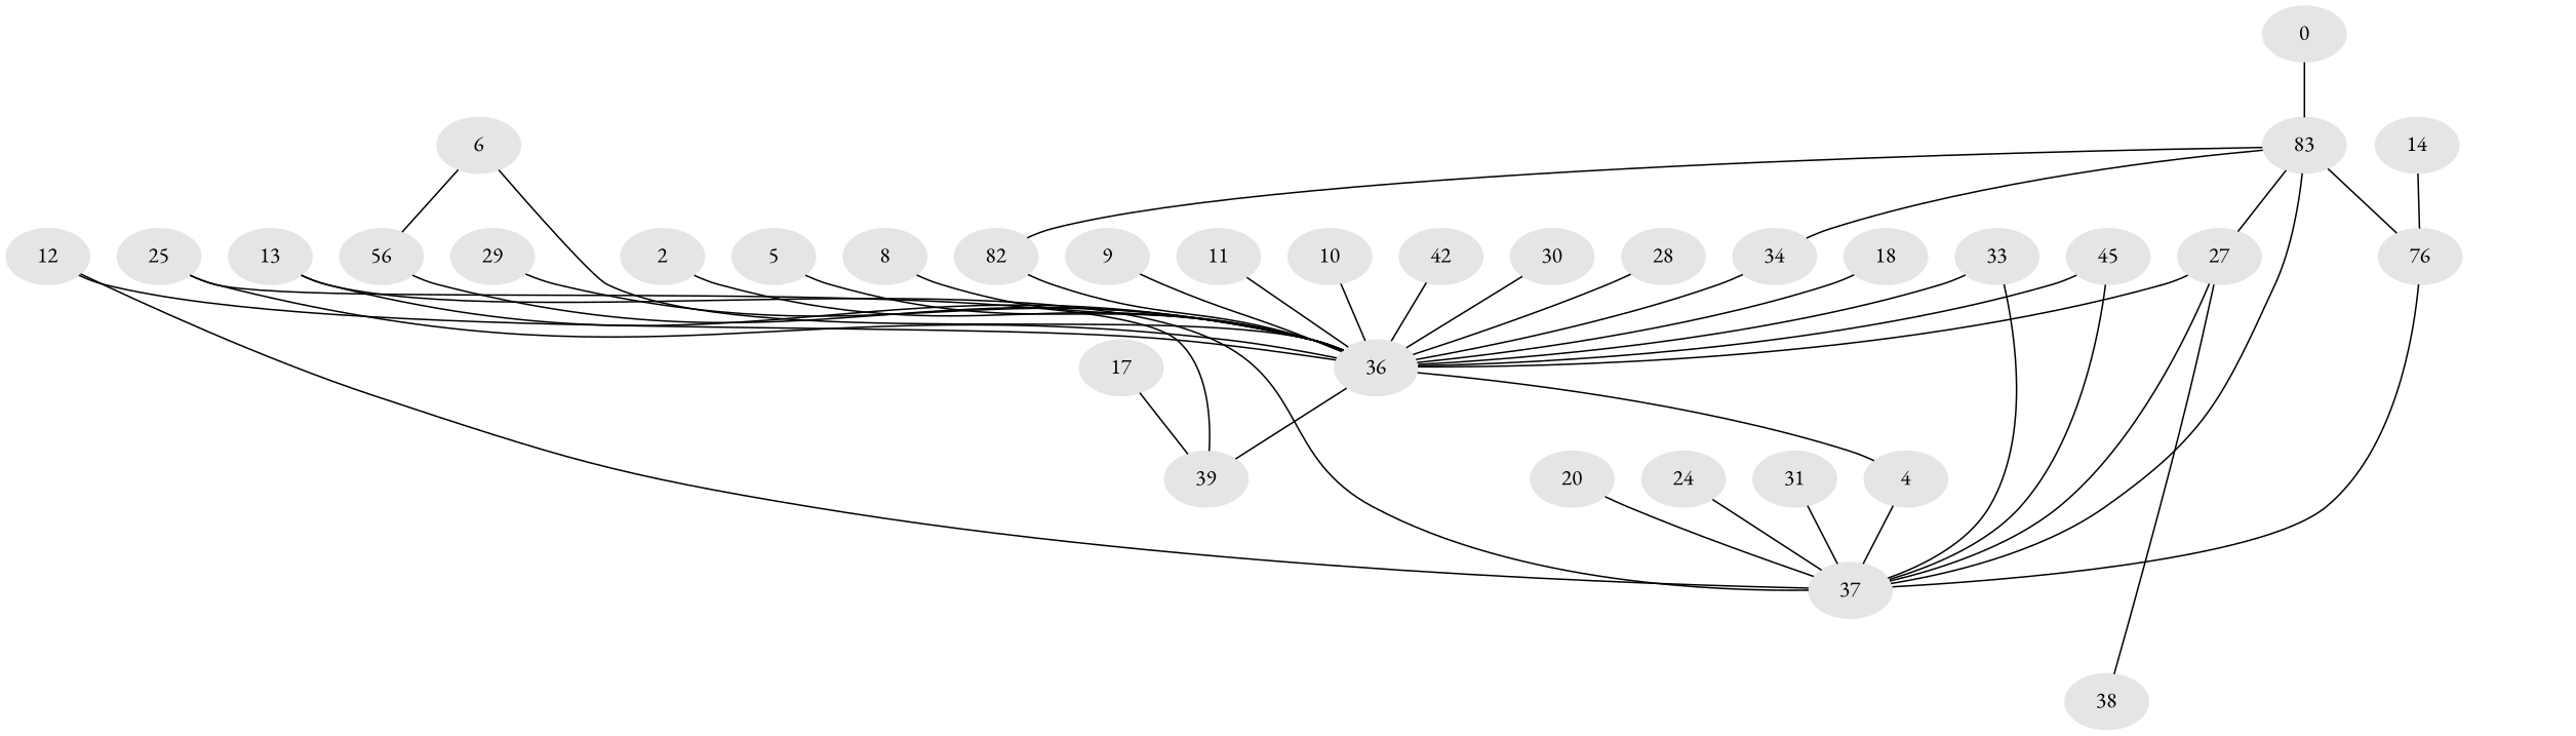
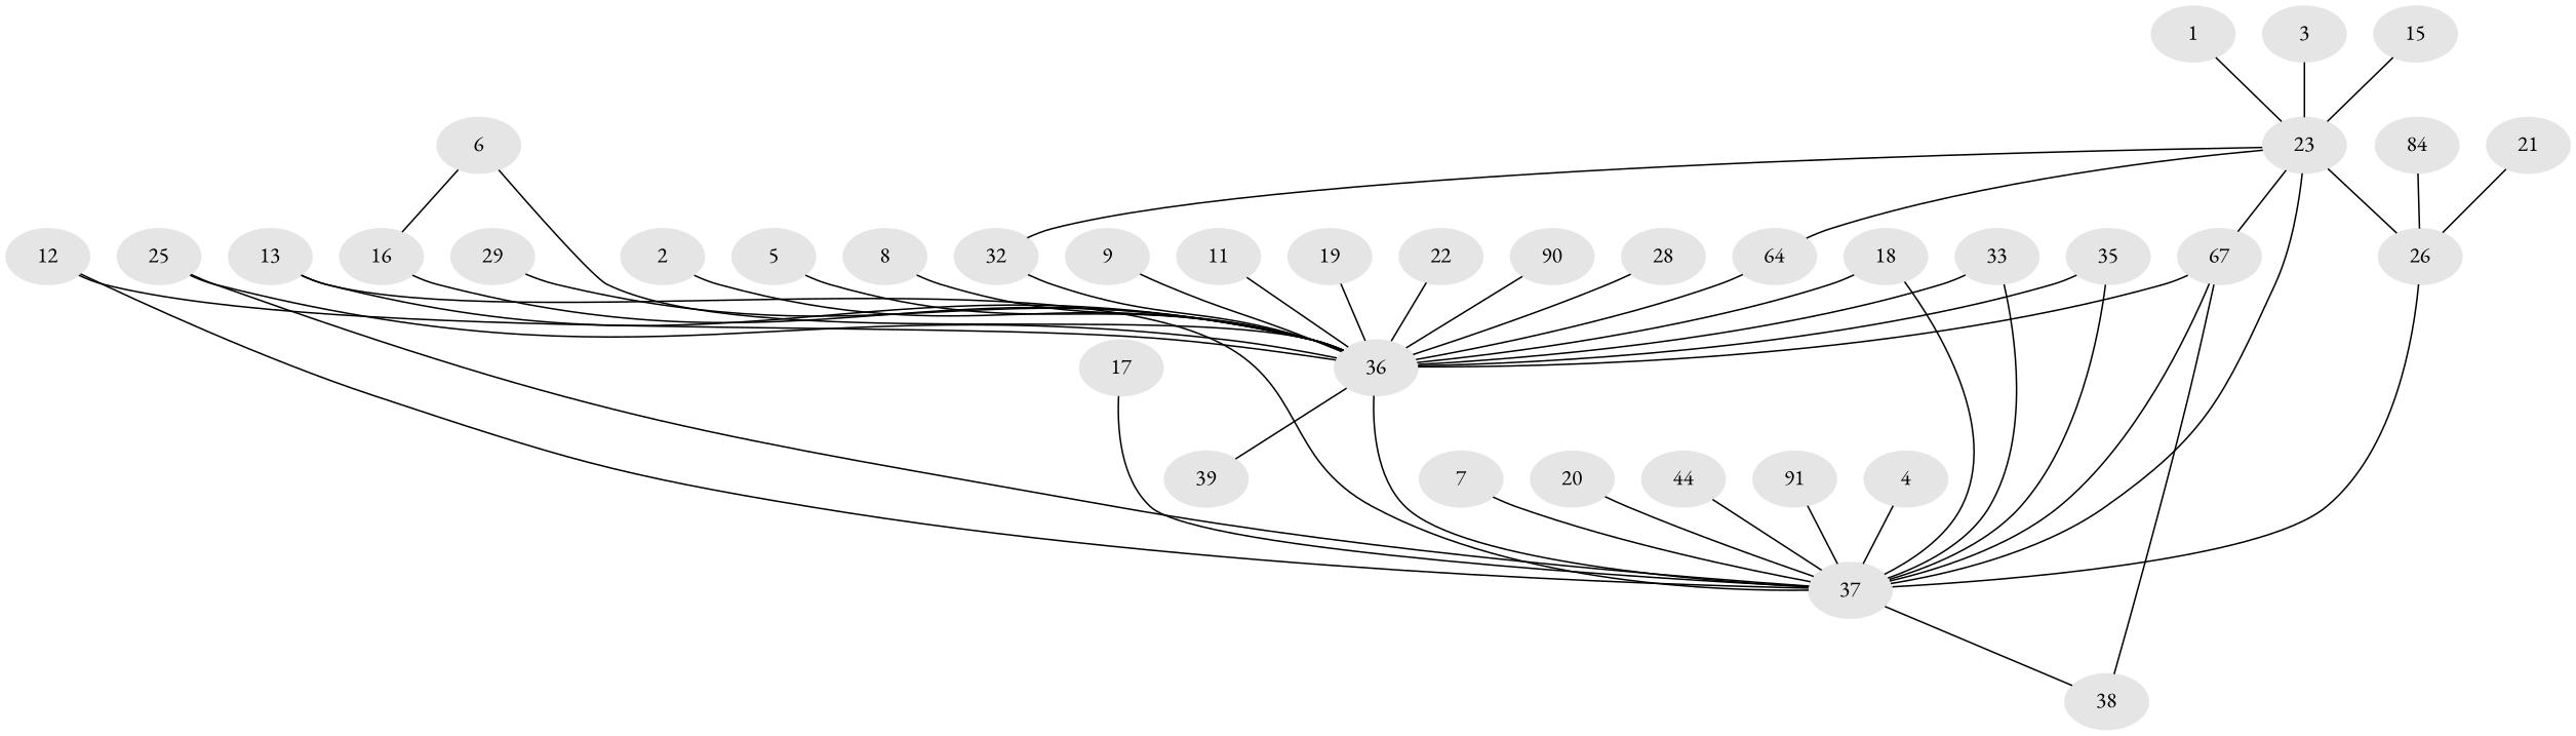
  graph {
    fontname="EB Garamond"
    node [color=gray90 fontname="EB Garamond" style=filled]
    edge [fontname="EB Garamond" weight=1.0]
-   23 [label=83]
+   1
+   23
    37
-   26 [label=76]
-   27
-   32 [label=82]
-   34
+   26
+   27 [label=67]
+   32
+   34 [label=64]
    2
    36
    39
-   3 [label=0]
+   3
    4
    38
    5
    6
-   16 [label=56]
+   16
+   7
    8
    9
    11
    12
    13
-   14
+   14 [label=84]
+   15
    17
    18
-   19 [label=10]
+   19
    20
-   22 [label=42]
-   30
-   24
+   21
+   22
+   30 [label=90]
+   24 [label=44]
    25
    28
    29
-   31
+   31 [label=91]
    33
-   35 [label=45]
+   35
+   1 -- 23
    23 -- 37 [weight=4.0]
    23 -- 26
    23 -- 27
    23 -- 32
    23 -- 34
+   37 -- 38
    26 -- 37
    27 -- 37
    27 -- 36
    27 -- 38
    32 -- 36
    34 -- 36 [weight=2.0]
    2 -- 36
-   36 -- 4 [weight=3.0]
+   36 -- 37 [weight=3.0]
    36 -- 39 [weight=2.0]
    3 -- 23
    4 -- 37
    5 -- 36 [weight=2.0]
    6 -- 36
    6 -- 16
    16 -- 36
+   7 -- 37
    8 -- 36
    9 -- 36
    11 -- 36
    12 -- 37
    12 -- 36
    13 -- 37
    13 -- 36
    14 -- 26
-   17 -- 39
+   15 -- 23
+   17 -- 37
+   18 -- 37
    18 -- 36
    19 -- 36
    20 -- 37
+   21 -- 26
    22 -- 36 [weight=3.0]
    30 -- 36
    24 -- 37
-   25 -- 39
+   25 -- 37
    25 -- 36
    28 -- 36
    29 -- 36
    31 -- 37
    33 -- 37
    33 -- 36
    35 -- 37
    35 -- 36 [weight=3.0]
  }
